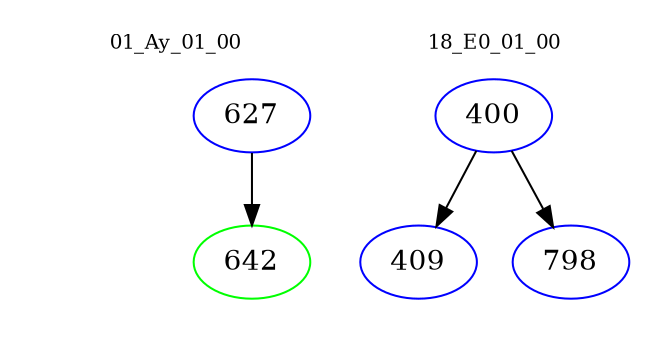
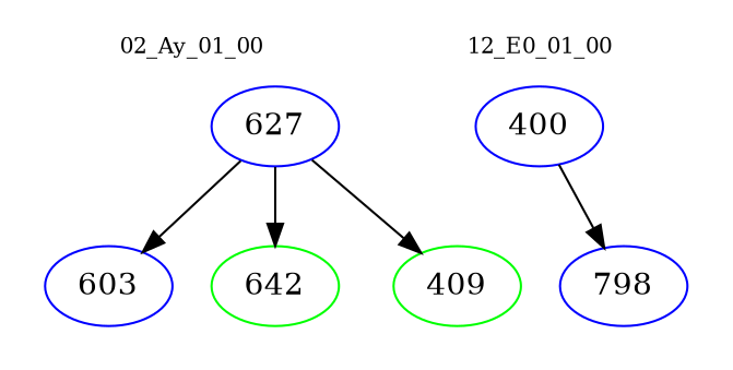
  digraph {
    node [color=blue]
    edge [color=black]
    n1 [label=627]
+   n2 [label=603]
    n3 [color=green label=642]
    n4 [label=400]
-   n5 [label=409]
+   n5 [color=green label=409]
    n6 [label=798]
    subgraph cluster_1 {
      color=white
      fontsize=10
-     label="01_Ay_01_00"
+     label="02_Ay_01_00"
      n1
+     n2
      n3
    }
    subgraph cluster_2 {
      color=white
      fontsize=10
-     label="18_E0_01_00"
+     label="12_E0_01_00"
      n4
      n5
      n6
    }
+   n1 -> n2
    n1 -> n3
-   n4 -> n5
+   n1 -> n5
    n4 -> n6
  }
